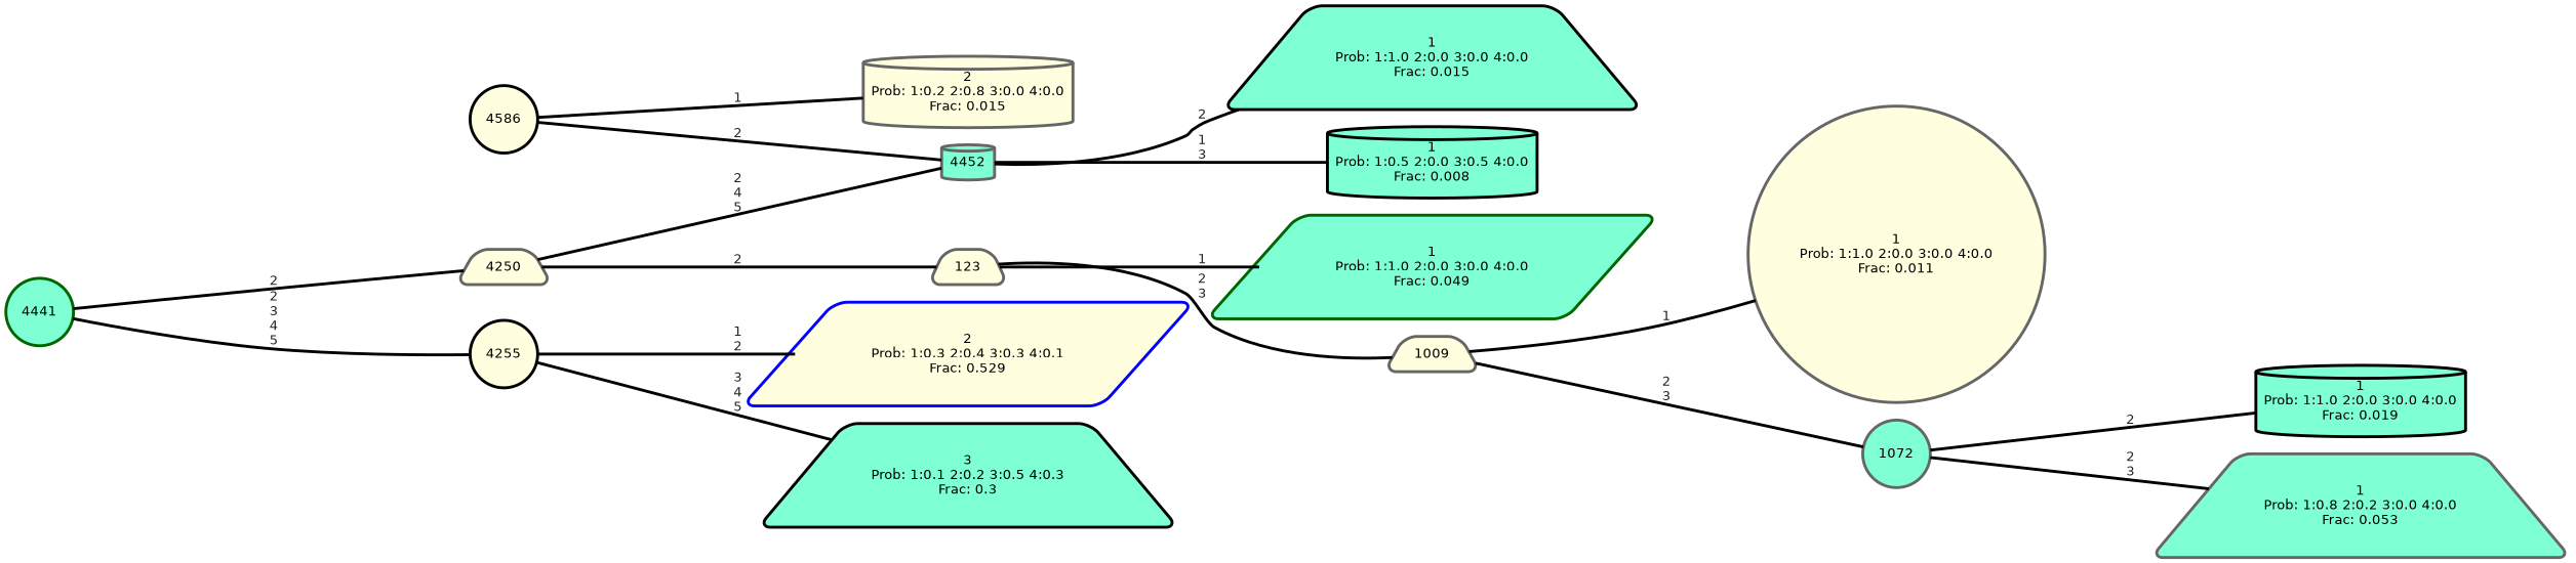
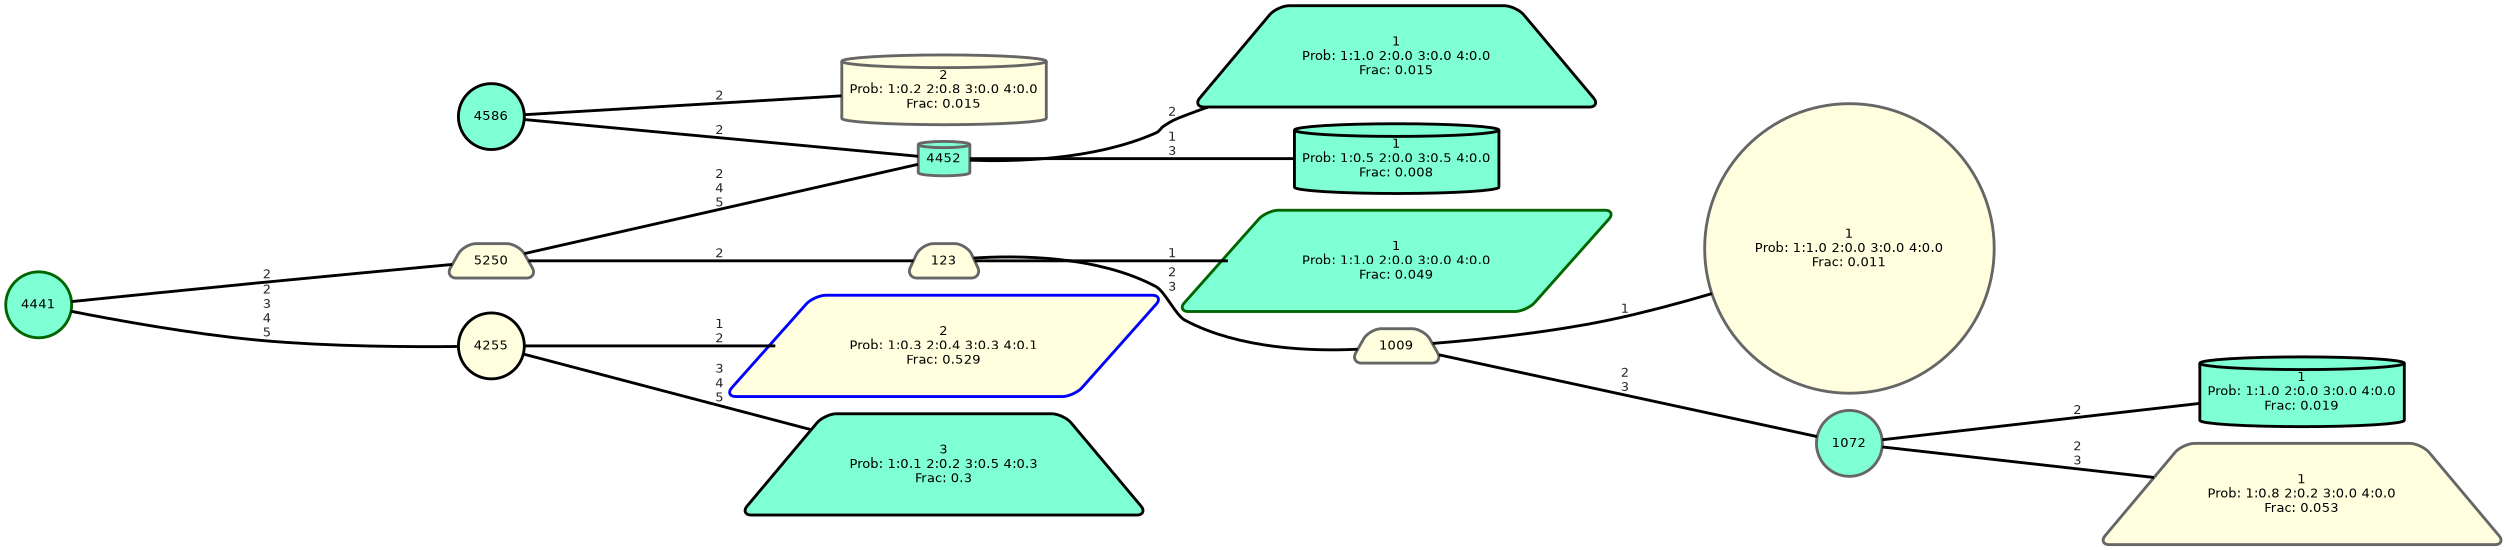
  graph {
    rankdir=LR
    ranksep="0 equally"
    splines=straight
    node [color=gray40 fillcolor=aquamarine fontcolor=black fontname=helvetica penwidth=3 shape=trapezium style="filled, rounded"]
    edge [color=black fontcolor=grey14 fontname=helvetica fontweight=bold penwidth=3]
    n1 [color=darkgreen label="1\nProb: 1:1.0 2:0.0 3:0.0 4:0.0\nFrac: 0.049" shape=parallelogram]
    n2 [fillcolor=lightyellow label=123]
    n3 [fillcolor=lightyellow label=1009]
    n4 [fillcolor=lightyellow label="1\nProb: 1:1.0 2:0.0 3:0.0 4:0.0\nFrac: 0.011" shape=circle]
    n5 [label=1072 shape=circle]
    n6 [color=black label="1\nProb: 1:1.0 2:0.0 3:0.0 4:0.0\nFrac: 0.019" shape=cylinder]
-   n7 [label="1\nProb: 1:0.8 2:0.2 3:0.0 4:0.0\nFrac: 0.053"]
-   n8 [fillcolor=lightyellow label=4250]
+   n7 [fillcolor=lightyellow label="1\nProb: 1:0.8 2:0.2 3:0.0 4:0.0\nFrac: 0.053"]
+   n8 [fillcolor=lightyellow label=5250]
    n9 [label=4452 shape=cylinder]
-   n10 [color=black fillcolor=lightyellow label=4586 shape=circle]
+   n10 [color=black label=4586 shape=circle]
    n11 [fillcolor=lightyellow label="2\nProb: 1:0.2 2:0.8 3:0.0 4:0.0\nFrac: 0.015" shape=cylinder]
    n12 [color=black label="1\nProb: 1:1.0 2:0.0 3:0.0 4:0.0\nFrac: 0.015"]
    n13 [color=black label="1\nProb: 1:0.5 2:0.0 3:0.5 4:0.0\nFrac: 0.008" shape=cylinder]
    n14 [color=darkgreen label=4441 shape=circle]
    n15 [color=black fillcolor=lightyellow label=4255 shape=circle]
    n16 [color=blue fillcolor=lightyellow label="2\nProb: 1:0.3 2:0.4 3:0.3 4:0.1\nFrac: 0.529" shape=parallelogram]
    n17 [color=black label="3\nProb: 1:0.1 2:0.2 3:0.5 4:0.3\nFrac: 0.3"]
    subgraph sub_1 {
      rank=same
    }
    n2 -- n1 [label=" 1"]
    n2 -- n3 [label=" 2\n 3"]
    n3 -- n4 [label=" 1"]
    n3 -- n5 [label=" 2\n 3"]
    n5 -- n6 [label=" 2"]
    n5 -- n7 [label=" 2\n 3"]
    n8 -- n2 [label=" 2"]
    n8 -- n9 [label=" 2\n 4\n 5"]
    n9 -- n12 [label=" 2"]
    n9 -- n13 [label=" 1\n 3"]
    n10 -- n9 [label=" 2"]
-   n10 -- n11 [label=" 1"]
+   n10 -- n11 [label=" 2"]
    n14 -- n8 [label=" 2"]
    n14 -- n15 [label=" 2\n 3\n 4\n 5"]
    n15 -- n16 [label=" 1\n 2"]
    n15 -- n17 [label=" 3\n 4\n 5"]
  }
